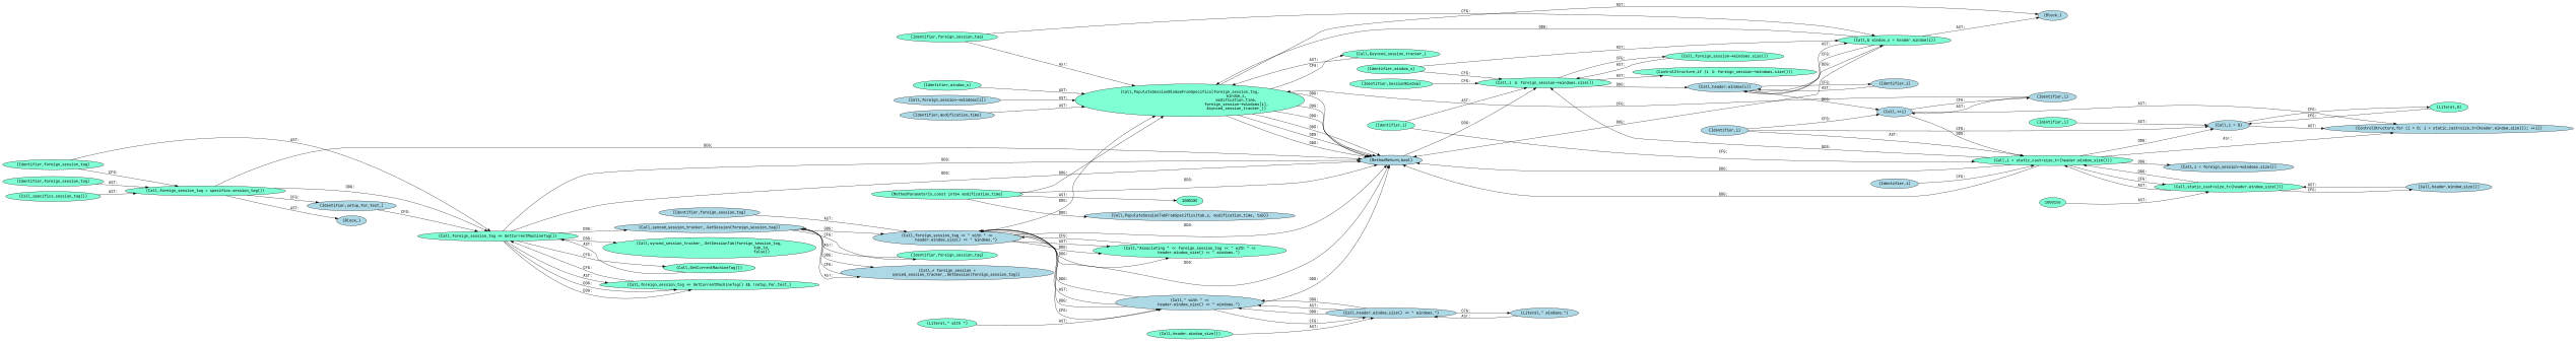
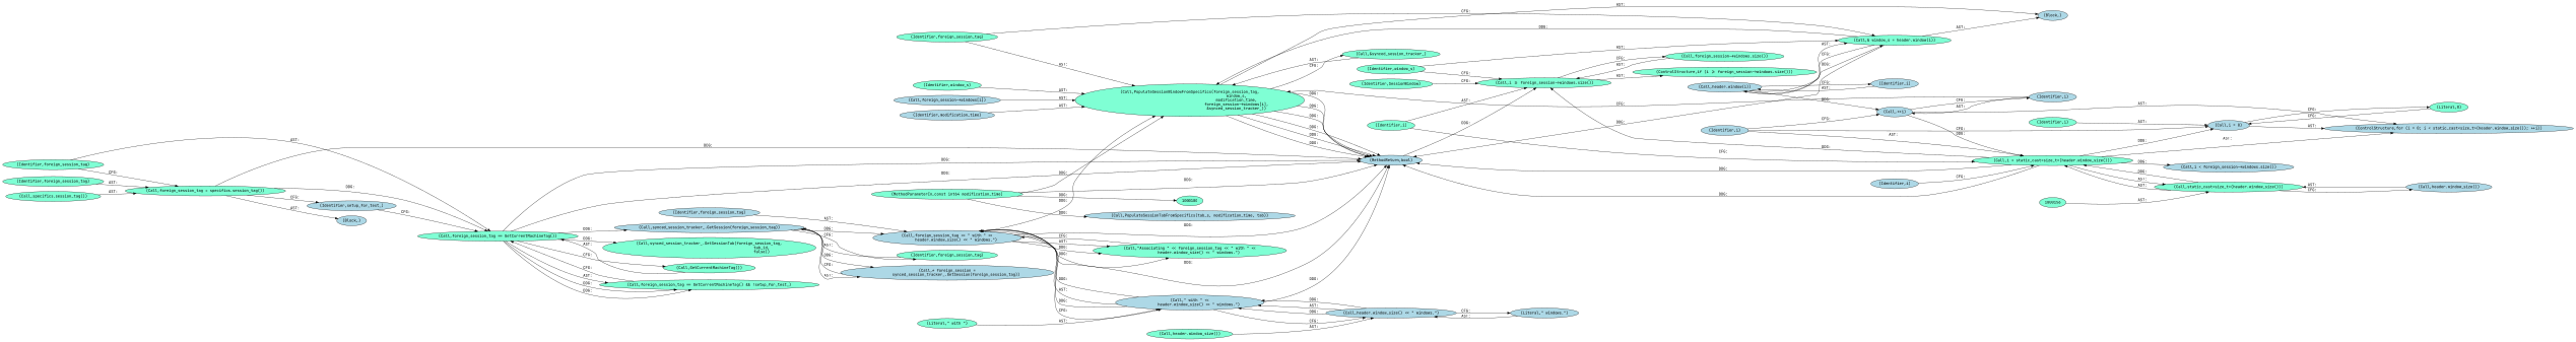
  digraph {
    fontname="JetBrains Mono"
    rankdir=LR
    node [fillcolor=aquamarine fontname="JetBrains Mono" style=filled]
    edge [fontname="JetBrains Mono"]
    n1 [label="(Call,PopulateSessionWindowFromSpecifics(foreign_session_tag,\n                                         window_s,\n                                         modification_time,\n                                         foreign_session->windows[i],\n                                         &synced_session_tracker_))"]
    n2 [label="(Call,&synced_session_tracker_)"]
    n3 [fillcolor=lightblue label="(Block,)"]
    n4 [fillcolor=lightblue label="(MethodReturn,bool)"]
    n5 [label="(Call,i >= foreign_session->windows.size())"]
    n6 [fillcolor=lightblue label="(Call,foreign_session_tag << \" with \" <<\n        header.window_size() << \" windows.\")"]
    n7 [fillcolor=lightblue label="(Call,\" with \" <<\n        header.window_size() << \" windows.\")"]
    n8 [label="(Call,\"Associating \" << foreign_session_tag << \" with \" <<\n        header.window_size() << \" windows.\")"]
    n9 [fillcolor=lightblue label="(Call,header.window_size() << \" windows.\")"]
    n10 [fillcolor=lightblue label="(Call,synced_session_tracker_.GetSession(foreign_session_tag))"]
    n11 [label="(Identifier,foreign_session_tag)"]
    n12 [fillcolor=lightblue label="(Call,* foreign_session =\n        synced_session_tracker_.GetSession(foreign_session_tag))"]
    n13 [label="(Call,foreign_session_tag == GetCurrentMachineTag())"]
    n14 [label="(Call,synced_session_tracker_.GetSessionTab(foreign_session_tag,\n                                              tab_id,\n                                              false))"]
    n15 [label="(Call,foreign_session_tag == GetCurrentMachineTag() && !setup_for_test_)"]
    n16 [label="(Call,GetCurrentMachineTag())"]
    n17 [label="(Call,foreign_session_tag = specifics.session_tag())"]
    n18 [fillcolor=lightblue label="(Block,)"]
    n19 [fillcolor=lightblue label="(Identifier,setup_for_test_)"]
    n20 [label="(Call,specifics.session_tag())"]
    n21 [fillcolor=lightblue label="(Literal,\" windows.\")"]
    n22 [label="(Call,& window_s = header.window(i))"]
    n23 [fillcolor=lightblue label="(Call,header.window(i))"]
    n24 [fillcolor=lightblue label="(Call,++i)"]
    n25 [fillcolor=lightblue label="(Identifier,i)"]
    n26 [label="(Call,i < static_cast<size_t>(header.window_size()))"]
    n27 [fillcolor=lightblue label="(ControlStructure,for (i = 0; i < static_cast<size_t>(header.window_size()); ++i))"]
    n28 [fillcolor=lightblue label="(Identifier,i)"]
    n29 [label="(ControlStructure,if (i >= foreign_session->windows.size()))"]
    n30 [label="(Call,foreign_session->windows.size())"]
    n31 [label="(Call,static_cast<size_t>(header.window_size()))"]
    n32 [fillcolor=lightblue label="(Call,i < foreign_session->windows.size())"]
    n33 [fillcolor=lightblue label="(Call,i = 0)"]
    n34 [fillcolor=lightblue label="(Call,header.window_size())"]
    n35 [label="(Literal,0)"]
    n36 [label="(MethodParameterIn,const int64 modification_time)"]
    n37 [fillcolor=lightblue label="(Call,PopulateSessionTabFromSpecifics(tab_s, modification_time, tab))"]
    1000100
    n39 [fillcolor=lightblue label="(Identifier,foreign_session_tag)"]
    n40 [label="(Identifier,foreign_session_tag)"]
    n41 [label="(Identifier,foreign_session_tag)"]
    n42 [label="(Identifier,i)"]
    n43 [label="(Identifier,window_s)"]
    n44 [label="(Literal,\" with \")"]
    n45 [label="(Identifier,window_s)"]
    n46 [label="(Identifier,SessionWindow)"]
    n47 [fillcolor=lightblue label="(Identifier,i)"]
    n48 [fillcolor=lightblue label="(Call,foreign_session->windows[i])"]
    n49 [fillcolor=lightblue label="(Identifier,modification_time)"]
    n50 [fillcolor=lightblue label="(Identifier,i)"]
    n51 [label="(Call,header.window_size())"]
    n52 [label="(Identifier,foreign_session_tag)"]
    n53 [label="(Identifier,i)"]
    1000156
    n1 -> n2 [label="CFG: "]
    n1 -> n3 [label="AST: "]
    n1 -> n4 [label="DDG: "]
    n1 -> n4 [label="DDG: "]
    n1 -> n4 [label="DDG: "]
    n1 -> n4 [label="DDG: "]
    n1 -> n4 [label="DDG: "]
    n1 -> n4 [label="DDG: "]
    n2 -> n1 [label="AST: "]
    n4 -> n5 [label="DDG: "]
-   n5 -> n23 [label="DDG: "]
    n5 -> n29 [label="AST: "]
    n5 -> n30 [label="CFG: "]
    n6 -> n1 [label="DDG: "]
    n6 -> n4 [label="DDG: "]
    n6 -> n4 [label="DDG: "]
    n6 -> n7 [label="CFG: "]
    n6 -> n8 [label="AST: "]
    n6 -> n8 [label="DDG: "]
    n6 -> n8 [label="DDG: "]
    n7 -> n4 [label="DDG: "]
    n7 -> n6 [label="AST: "]
    n7 -> n6 [label="DDG: "]
    n7 -> n6 [label="DDG: "]
    n7 -> n9 [label="CFG: "]
    n8 -> n6 [label="CFG: "]
    n9 -> n7 [label="AST: "]
    n9 -> n7 [label="DDG: "]
    n9 -> n7 [label="DDG: "]
    n9 -> n21 [label="CFG: "]
    n10 -> n6 [label="DDG: "]
    n10 -> n11 [label="CFG: "]
    n10 -> n12 [label="AST: "]
    n10 -> n12 [label="DDG: "]
    n11 -> n10 [label="AST: "]
    n12 -> n10 [label="CFG: "]
    n13 -> n4 [label="DDG: "]
    n13 -> n4 [label="DDG: "]
    n13 -> n10 [label="DDG: "]
    n13 -> n14 [label="DDG: "]
    n13 -> n15 [label="AST: "]
    n13 -> n15 [label="DDG: "]
    n13 -> n15 [label="DDG: "]
    n13 -> n16 [label="CFG: "]
    n15 -> n13 [label="CFG: "]
    n16 -> n13 [label="AST: "]
    n17 -> n4 [label="DDG: "]
    n17 -> n13 [label="DDG: "]
    n17 -> n18 [label="AST: "]
    n17 -> n19 [label="CFG: "]
    n19 -> n13 [label="CFG: "]
    n20 -> n17 [label="AST: "]
    n21 -> n9 [label="AST: "]
    n22 -> n1 [label="DDG: "]
    n22 -> n3 [label="AST: "]
    n22 -> n4 [label="DDG: "]
    n22 -> n23 [label="CFG: "]
    n23 -> n22 [label="AST: "]
    n23 -> n22 [label="DDG: "]
    n23 -> n24 [label="DDG: "]
    n23 -> n25 [label="CFG: "]
    n24 -> n26 [label="DDG: "]
    n24 -> n27 [label="AST: "]
    n24 -> n28 [label="CFG: "]
    n25 -> n23 [label="AST: "]
    n26 -> n4 [label="DDG: "]
    n26 -> n4 [label="DDG: "]
    n26 -> n5 [label="DDG: "]
    n26 -> n27 [label="AST: "]
-   n26 -> n31 [label="CFG: "]
+   n26 -> n31 [label="AST: "]
    n26 -> n32 [label="DDG: "]
    n26 -> n33 [label="DDG: "]
    n28 -> n1 [label="CFG: "]
    n28 -> n24 [label="AST: "]
    n30 -> n5 [label="AST: "]
    n31 -> n26 [label="AST: "]
    n31 -> n26 [label="DDG: "]
    n31 -> n34 [label="CFG: "]
    n33 -> n27 [label="AST: "]
    n33 -> n35 [label="CFG: "]
    n34 -> n31 [label="AST: "]
    n35 -> n33 [label="CFG: "]
    n36 -> n1 [label="DDG: "]
    n36 -> n4 [label="DDG: "]
    n36 -> n37 [label="DDG: "]
-   n36 -> 1000100 [label="AST: "]
+   n36 -> 1000100 [label="DDG: "]
    n39 -> n6 [label="AST: "]
    n40 -> n1 [label="AST: "]
    n40 -> n22 [label="CFG: "]
    n41 -> n13 [label="AST: "]
    n41 -> n17 [label="CFG: "]
    n42 -> n5 [label="AST: "]
    n42 -> n26 [label="CFG: "]
    n43 -> n5 [label="CFG: "]
    n43 -> n22 [label="AST: "]
    n44 -> n7 [label="AST: "]
    n45 -> n1 [label="AST: "]
    n46 -> n5 [label="CFG: "]
    n47 -> n26 [label="CFG: "]
    n48 -> n1 [label="AST: "]
    n49 -> n1 [label="AST: "]
    n50 -> n24 [label="CFG: "]
    n50 -> n26 [label="AST: "]
    n50 -> n33 [label="CFG: "]
    n51 -> n9 [label="AST: "]
    n52 -> n17 [label="AST: "]
    n53 -> n33 [label="AST: "]
    1000156 -> n31 [label="AST: "]
  }
